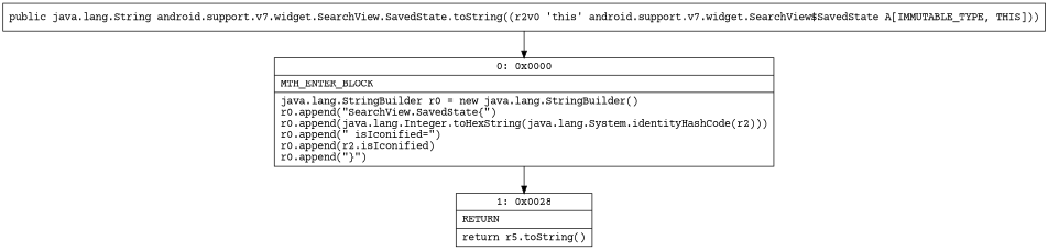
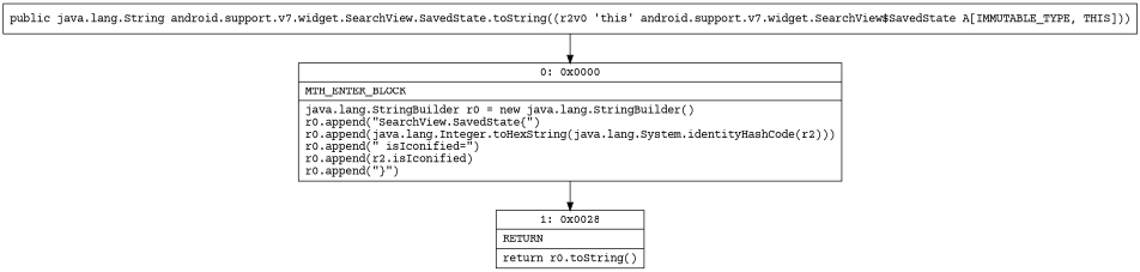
  digraph {
    fontname="Courier Prime"
    node [shape=record fontname="Courier Prime"]
    edge [fontname="Courier Prime"]
    n1 [label="{0\:\ 0x0000|MTH_ENTER_BLOCK\l|java.lang.StringBuilder r0 = new java.lang.StringBuilder()\lr0.append(\"SearchView.SavedState\{\")\lr0.append(java.lang.Integer.toHexString(java.lang.System.identityHashCode(r2)))\lr0.append(\" isIconified=\")\lr0.append(r2.isIconified)\lr0.append(\"\}\")\l}"]
-   n2 [label="{1\:\ 0x0028|RETURN\l|return r5.toString()\l}"]
+   n2 [label="{1\:\ 0x0028|RETURN\l|return r0.toString()\l}"]
    n3 [label="{public java.lang.String android.support.v7.widget.SearchView.SavedState.toString((r2v0 'this' android.support.v7.widget.SearchView$SavedState A[IMMUTABLE_TYPE, THIS])) }"]
    n1 -> n2
    n3 -> n1
  }
